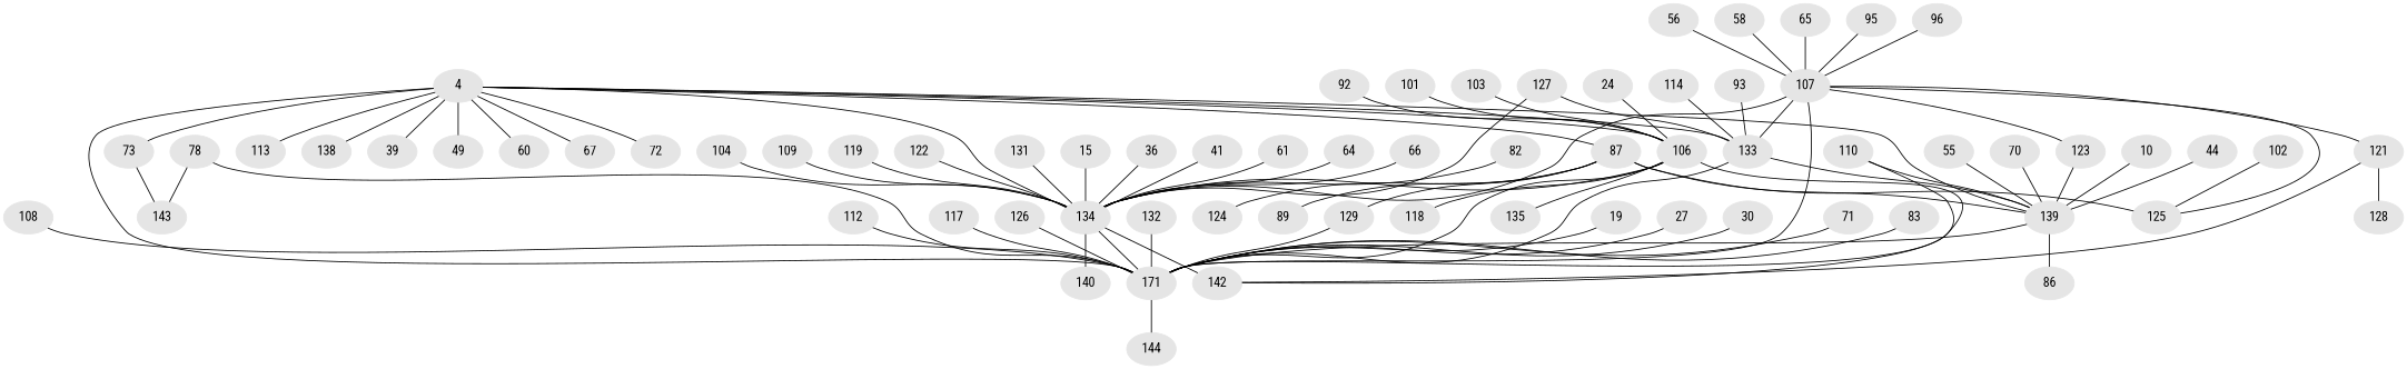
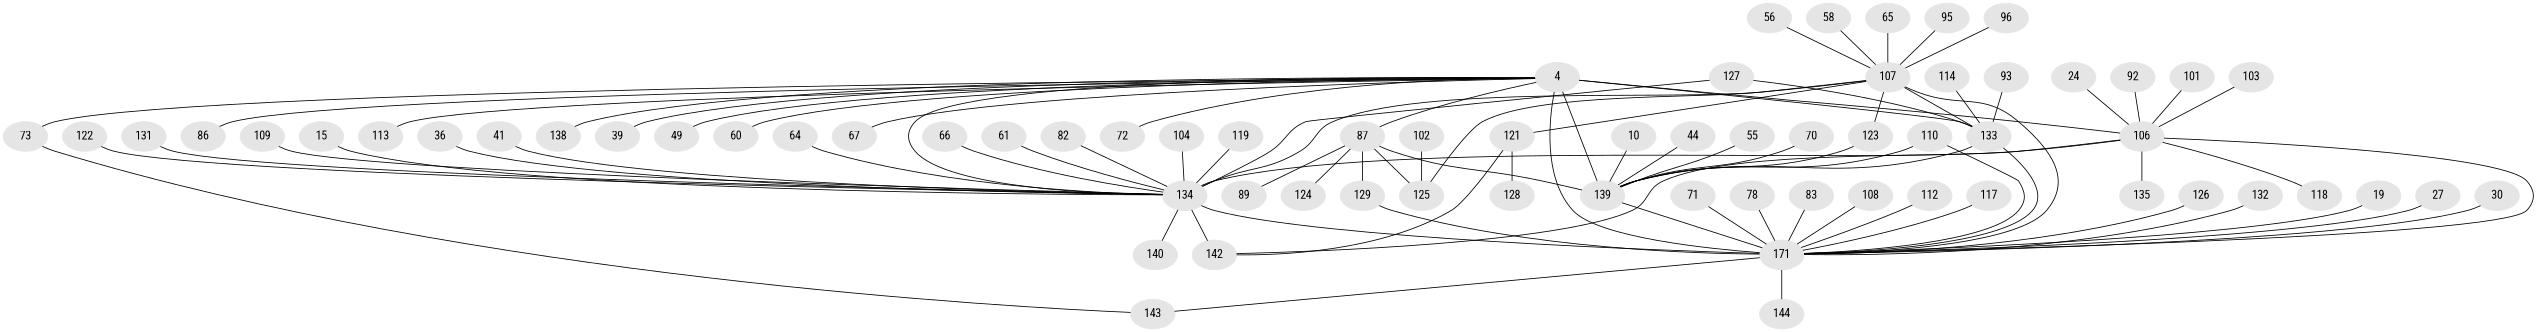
  graph {
    fontname="Roboto Condensed"
    node [color=gray90 fontname="Roboto Condensed" style=filled]
    edge [fontname="Roboto Condensed"]
    4 [super="+2"]
    39
    49 [super="+28"]
    60
    67
    72
    73
    86
    87 [super="+35+85"]
    106 [super="+94+91+21+29"]
    113
    133 [super="+90"]
    134 [super="+7+37+68+76+105+111"]
    138
    139 [super="+1+130"]
    n16 [label=171 super="+115+137+136"]
    143 [super="+116"]
    89
    124
    125 [super="+100"]
    129
    118
    135
    142 [super="+84"]
    140
    144
    10
    15
    19
    24
    27
    30
    36
    41
    44
    55 [super="+11"]
    107 [super="+51+8+80+45"]
    121 [super="+40"]
    123 [super="+50"]
    56
    58
    61
    64
    65
    66
    70
    71
    78
    82
    83
    92
    93 [super="+69"]
    95
    96
    101
    102
    103
    104
    128
    108
    109
    110
    112
    114
    117
    119
    122 [super="+75"]
    126
    127 [super="+79"]
    131
    132
    4 -- 39
    4 -- 49
    4 -- 60
    4 -- 67
    4 -- 72
    4 -- 73 [weight=2]
-   139 -- 86
+   4 -- 86
    4 -- 87 [weight=3]
    4 -- 106 [weight=6]
    4 -- 113
    4 -- 133
    4 -- 134
    4 -- 138
    4 -- 139 [weight=2]
    4 -- n16 [weight=11]
    73 -- 143
    87 -- 139 [weight=2]
    87 -- 89
    87 -- 124
    87 -- 125 [weight=2]
    87 -- 129
    106 -- 134 [weight=3]
    106 -- n16
    106 -- 118
    106 -- 135
    106 -- 142
    133 -- 139 [weight=3]
    133 -- n16 [weight=6]
    134 -- n16 [weight=4]
    134 -- 142 [weight=3]
    134 -- 140
    139 -- n16 [weight=2]
-   78 -- 143
+   n16 -- 143
    n16 -- 144
    129 -- n16
    10 -- 139
    15 -- 134
    19 -- n16
    24 -- 106
    27 -- n16
    30 -- n16
    36 -- 134
    41 -- 134
    44 -- 139
    55 -- 139
    107 -- 133 [weight=4]
    107 -- 134 [weight=3]
    107 -- n16 [weight=3]
    107 -- 125
    107 -- 121 [weight=2]
    107 -- 123
    121 -- 142
    121 -- 128
    123 -- 139
    56 -- 107
    58 -- 107
    61 -- 134
    64 -- 134
    65 -- 107
    66 -- 134
    70 -- 139
    71 -- n16
    78 -- n16
    82 -- 134
    83 -- n16 [weight=2]
    92 -- 106
    93 -- 133
    95 -- 107
    96 -- 107
    101 -- 106
    102 -- 125
    103 -- 106
    104 -- 134
    108 -- n16
    109 -- 134 [weight=2]
    110 -- 139 [weight=4]
    110 -- n16
    112 -- n16
    114 -- 133
    117 -- n16
    119 -- 134
    122 -- 134
    126 -- n16
    127 -- 133
    127 -- 134
    131 -- 134
    132 -- n16
  }
